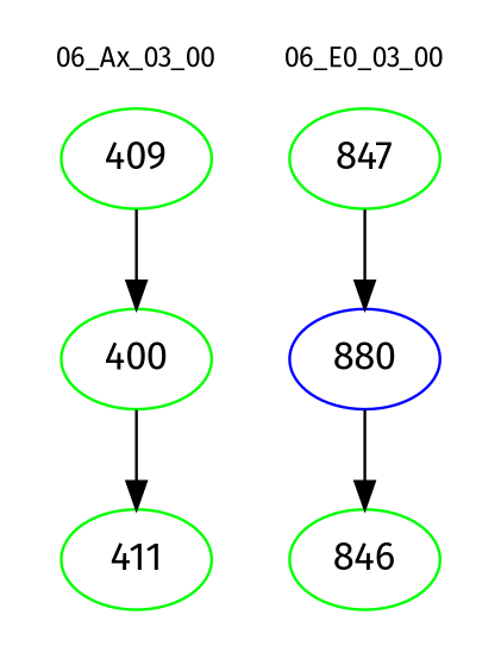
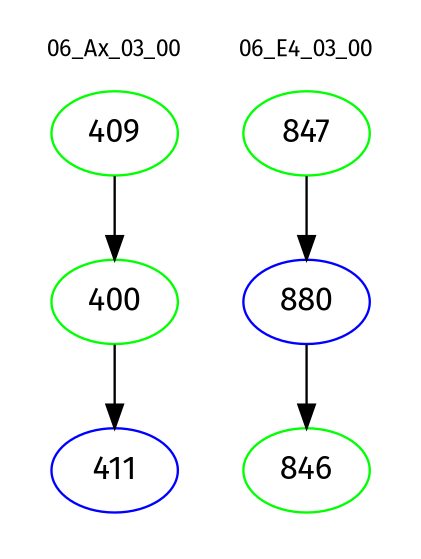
  digraph {
    fontname="Fira Sans"
    node [color=green fontname="Fira Sans"]
    edge [color=black fontname="Fira Sans"]
    n1 [label=409]
    n2 [label=400]
-   n3 [label=411]
+   n3 [color=blue label=411]
    n4 [label=847]
    n5 [label=846]
    n6 [color=blue label=880]
    subgraph cluster_1 {
      color=white
      fontsize=10
      label="06_Ax_03_00"
      n1
      n2
      n3
    }
    subgraph cluster_2 {
      color=white
      fontsize=10
-     label="06_E0_03_00"
+     label="06_E4_03_00"
      n4
      n5
      n6
    }
    n1 -> n2
    n2 -> n3
    n4 -> n6
    n6 -> n5
  }
